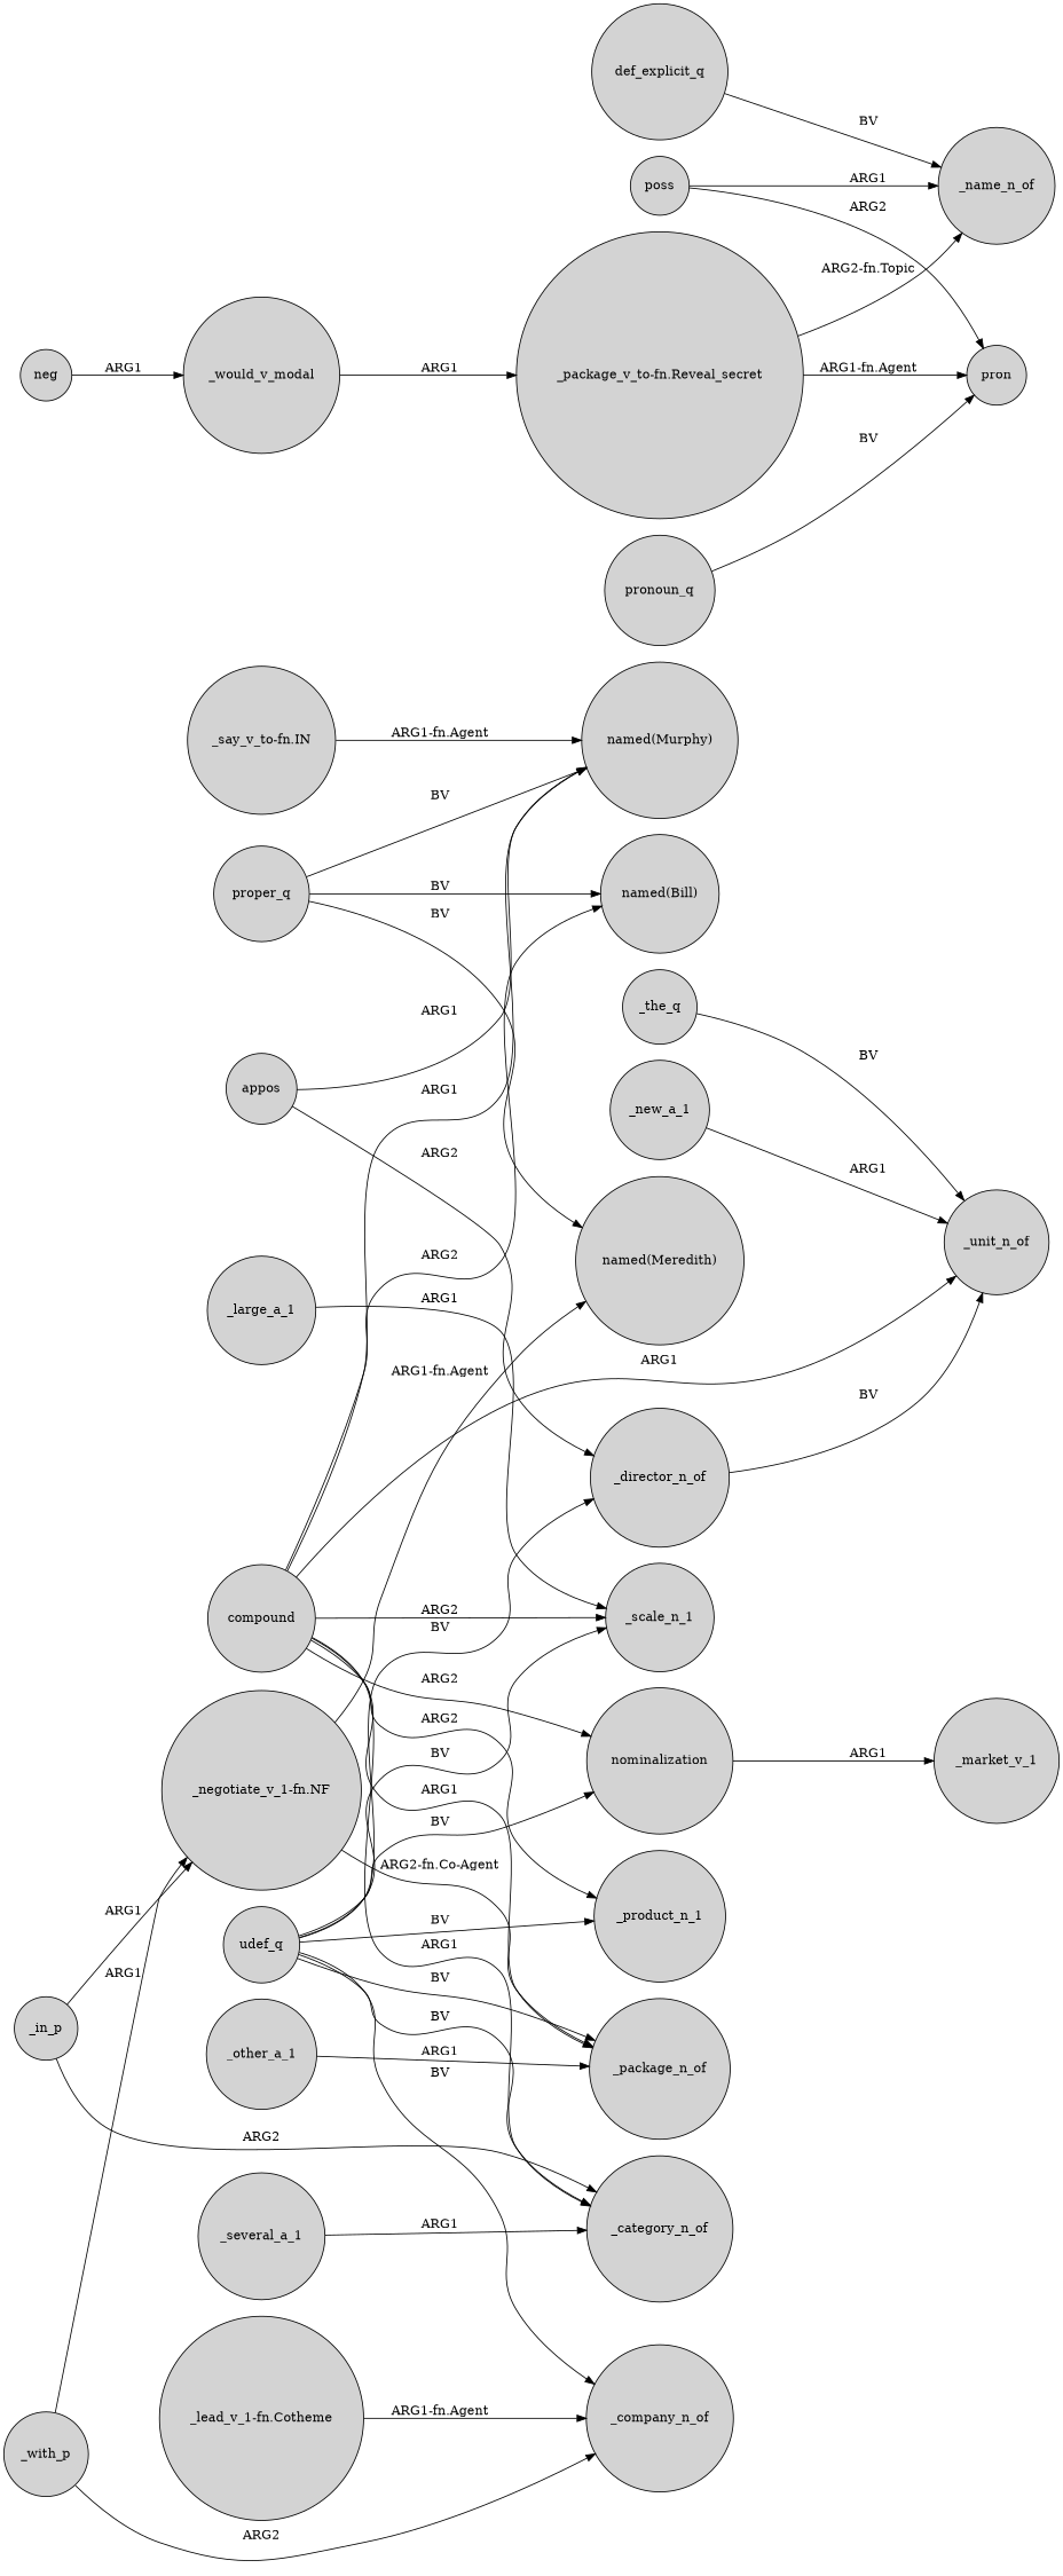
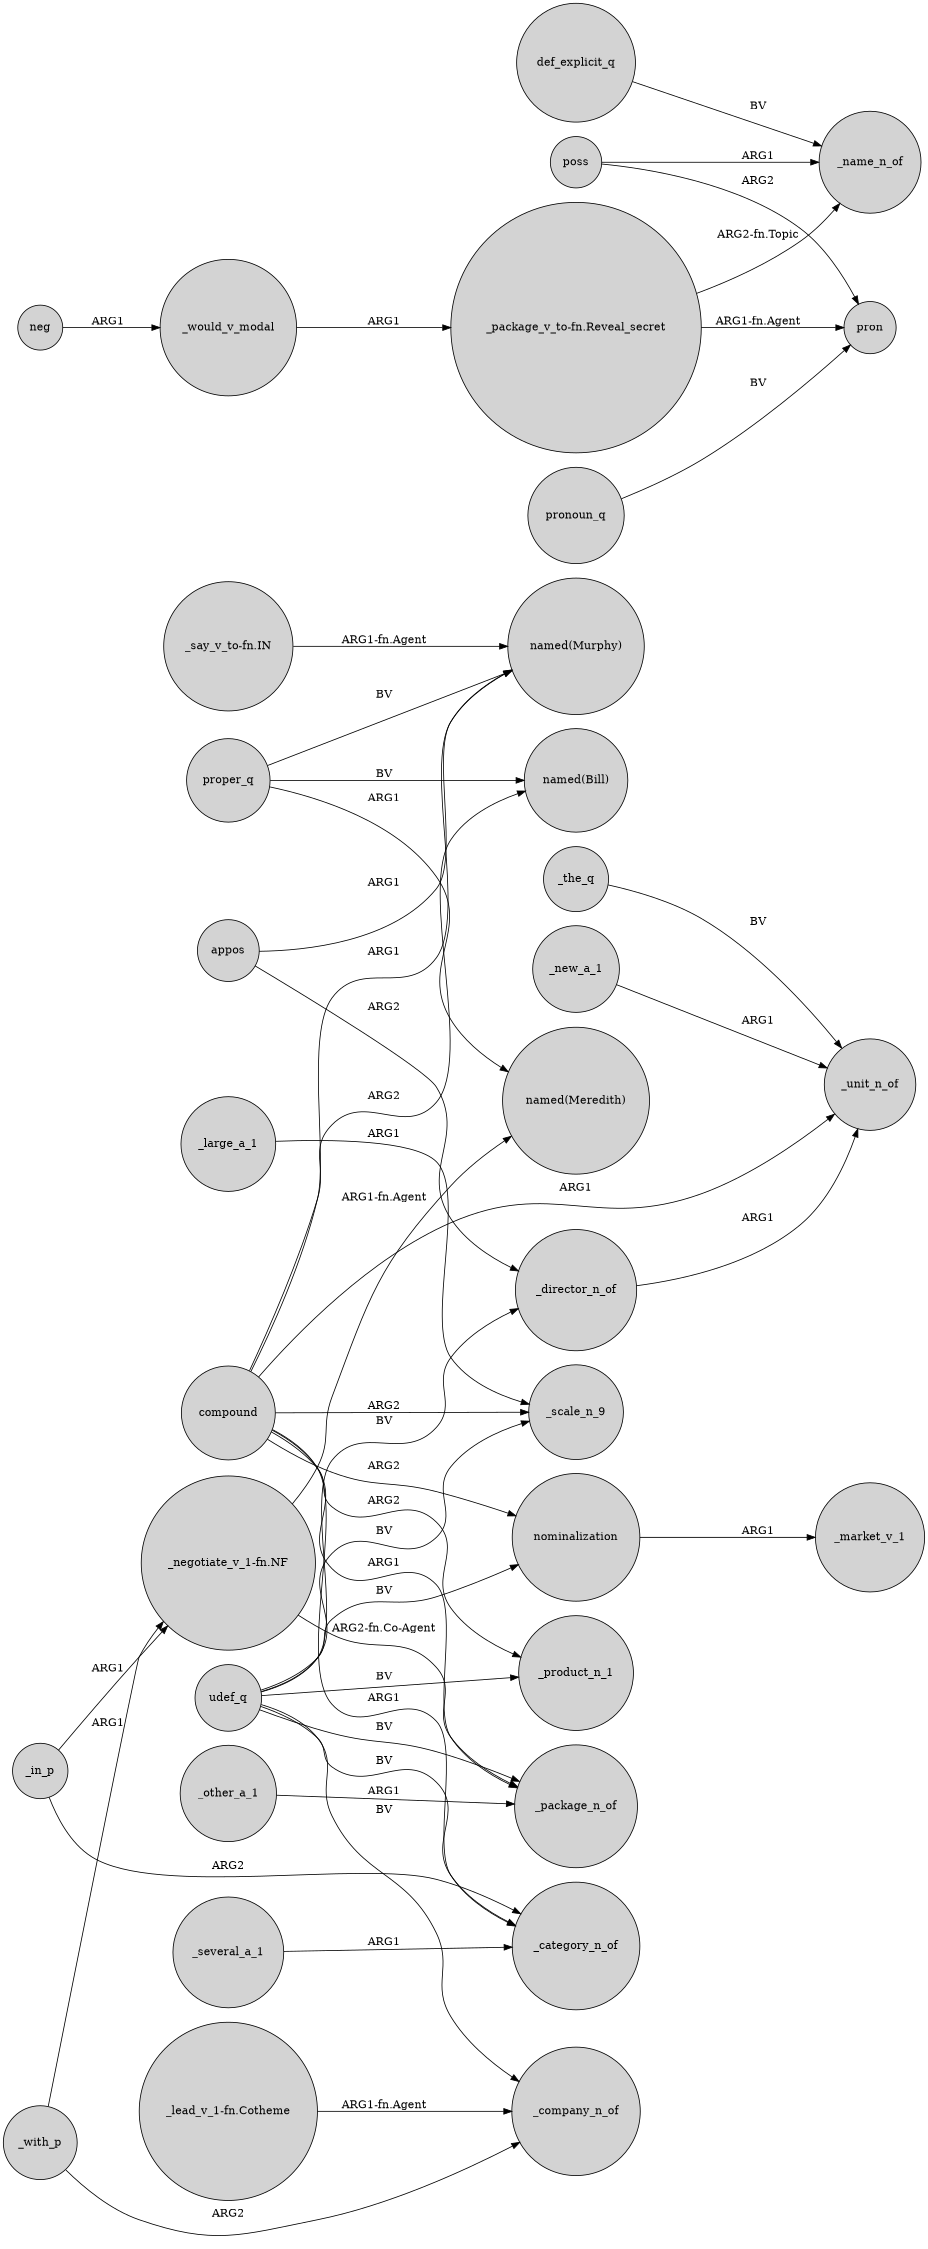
  digraph {
    rankdir=LR
    node [shape=circle style=filled]
    compound
    "named(Murphy)"
-   _scale_n_1
+   _scale_n_1 [label=_scale_n_9]
    _category_n_of
    _unit_n_of
    nominalization
    "named(Bill)"
    _product_n_1
    _package_n_of
    _market_v_1
    neg
    _would_v_modal
    n13 [label="_package_v_to-fn.Reveal_secret"]
    pron
    _name_n_of
    poss
    udef_q
    _director_n_of
    _company_n_of
    _large_a_1
    "_say_v_to-fn.IN"
    "_negotiate_v_1-fn.NF"
    "named(Meredith)"
    proper_q
    _in_p
    appos
    _new_a_1
    def_explicit_q
    _with_p
    pronoun_q
    _other_a_1
    "_lead_v_1-fn.Cotheme"
    _the_q
    _several_a_1
    compound -> "named(Murphy)" [label=ARG1]
    compound -> _scale_n_1 [label=ARG2]
    compound -> _category_n_of [label=ARG1]
    compound -> _unit_n_of [label=ARG1]
    compound -> nominalization [label=ARG2]
    compound -> "named(Bill)" [label=ARG2]
    compound -> _product_n_1 [label=ARG2]
    compound -> _package_n_of [label=ARG1]
    nominalization -> _market_v_1 [label=ARG1]
    neg -> _would_v_modal [label=ARG1]
    _would_v_modal -> n13 [label=ARG1]
    n13 -> pron [label="ARG1-fn.Agent"]
    n13 -> _name_n_of [label="ARG2-fn.Topic"]
    poss -> pron [label=ARG2]
    poss -> _name_n_of [label=ARG1]
    udef_q -> _scale_n_1 [label=BV]
    udef_q -> _category_n_of [label=BV]
    udef_q -> nominalization [label=BV]
    udef_q -> _product_n_1 [label=BV]
    udef_q -> _package_n_of [label=BV]
    udef_q -> _director_n_of [label=BV]
    udef_q -> _company_n_of [label=BV]
-   _director_n_of -> _unit_n_of [label=BV]
+   _director_n_of -> _unit_n_of [label=ARG1]
    _large_a_1 -> _scale_n_1 [label=ARG1]
    "_say_v_to-fn.IN" -> "named(Murphy)" [label="ARG1-fn.Agent"]
    "_negotiate_v_1-fn.NF" -> _package_n_of [label="ARG2-fn.Co-Agent"]
    "_negotiate_v_1-fn.NF" -> "named(Meredith)" [label="ARG1-fn.Agent"]
    proper_q -> "named(Murphy)" [label=BV]
    proper_q -> "named(Bill)" [label=BV]
-   proper_q -> "named(Meredith)" [label=BV]
+   proper_q -> "named(Meredith)" [label=ARG1]
    _in_p -> _category_n_of [label=ARG2]
    _in_p -> "_negotiate_v_1-fn.NF" [label=ARG1]
    appos -> "named(Murphy)" [label=ARG1]
    appos -> _director_n_of [label=ARG2]
    _new_a_1 -> _unit_n_of [label=ARG1]
    def_explicit_q -> _name_n_of [label=BV]
    _with_p -> _company_n_of [label=ARG2]
    _with_p -> "_negotiate_v_1-fn.NF" [label=ARG1]
    pronoun_q -> pron [label=BV]
    _other_a_1 -> _package_n_of [label=ARG1]
    "_lead_v_1-fn.Cotheme" -> _company_n_of [label="ARG1-fn.Agent"]
    _the_q -> _unit_n_of [label=BV]
    _several_a_1 -> _category_n_of [label=ARG1]
  }
